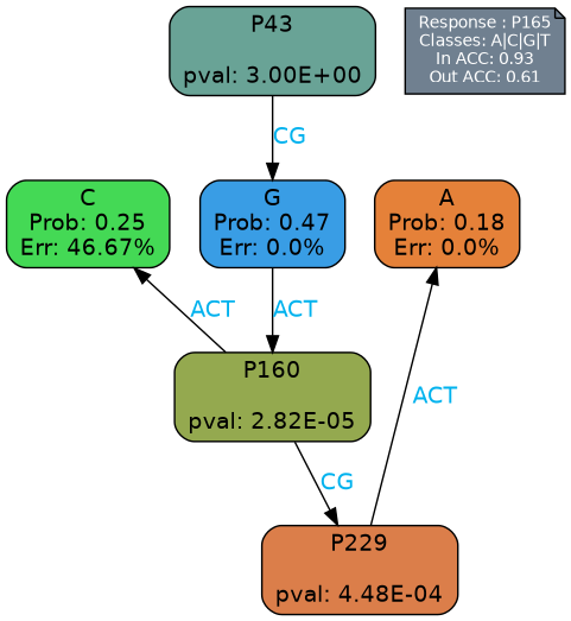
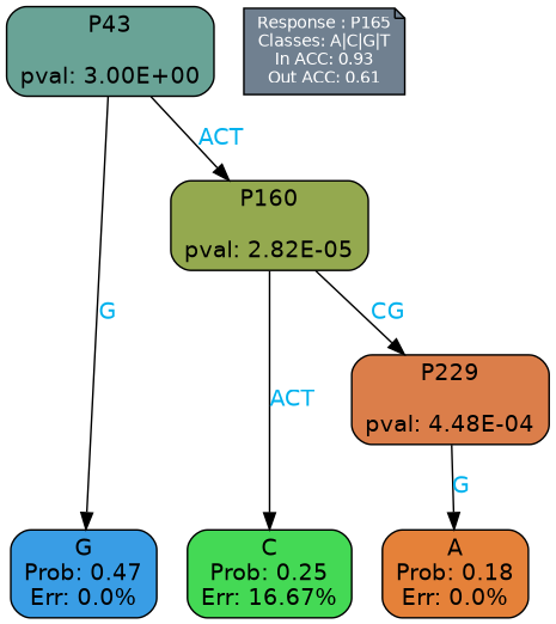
  digraph {
    ranksep=equally
    splines=polylines
    node [color=black fontname=helvetica shape=box style="filled, rounded"]
    edge [fontcolor=deepskyblue2 fontname=helvetica]
-   n1 [fillcolor="#44d955" label="C\nProb: 0.25\nErr: 46.67%"]
+   n1 [fillcolor="#44d955" label="C\nProb: 0.25\nErr: 16.67%"]
    n2 [fillcolor="#e58139" label="A\nProb: 0.18\nErr: 0.0%"]
    n3 [fillcolor="#399de5" label="G\nProb: 0.47\nErr: 0.0%"]
    n4 [align=left fillcolor=slategray fontcolor=white fontsize=10 label="Response : P165\nClasses: A|C|G|T\nIn ACC: 0.93\nOut ACC: 0.61\n" shape=note style=filled]
    n5 [fillcolor="#69a396" label="P43\n\npval: 3.00E+00"]
    n6 [fillcolor="#94a94f" label="P160\n\npval: 2.82E-05"]
    n7 [fillcolor="#db7e4a" label="P229\n\npval: 4.48E-04"]
    subgraph sub_1 {
      rank=same
      n1
      n2
      n3
    }
    subgraph sub_2 {
      rank=same
      n4
      n5
    }
-   n5 -> n3 [label=CG]
-   n3 -> n6 [label=ACT]
+   n5 -> n3 [label=G]
+   n5 -> n6 [label=ACT]
    n6 -> n1 [label=ACT]
    n6 -> n7 [label=CG]
-   n7 -> n2 [label=ACT]
+   n7 -> n2 [label=G]
  }
